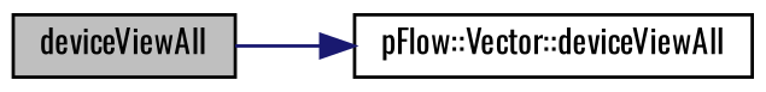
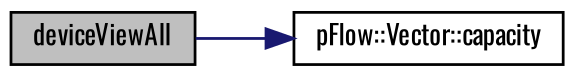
  digraph {
    rankdir=LR
    fontname=Oswald
    node [color=black fontname=Oswald fontsize=10 shape=record style=filled]
    n1 [fillcolor=grey75 fontcolor=black height=0.2 label=deviceViewAll width=0.4]
-   n2 [fillcolor=white height=0.2 label="pFlow::Vector::deviceViewAll" width=0.4]
+   n2 [fillcolor=white height=0.2 label="pFlow::Vector::capacity" width=0.4]
    n1 -> n2 [color=midnightblue fontname=Oswald fontsize=10 labelfontname=Helvetica labelfontsize=10 style=solid]
  }
